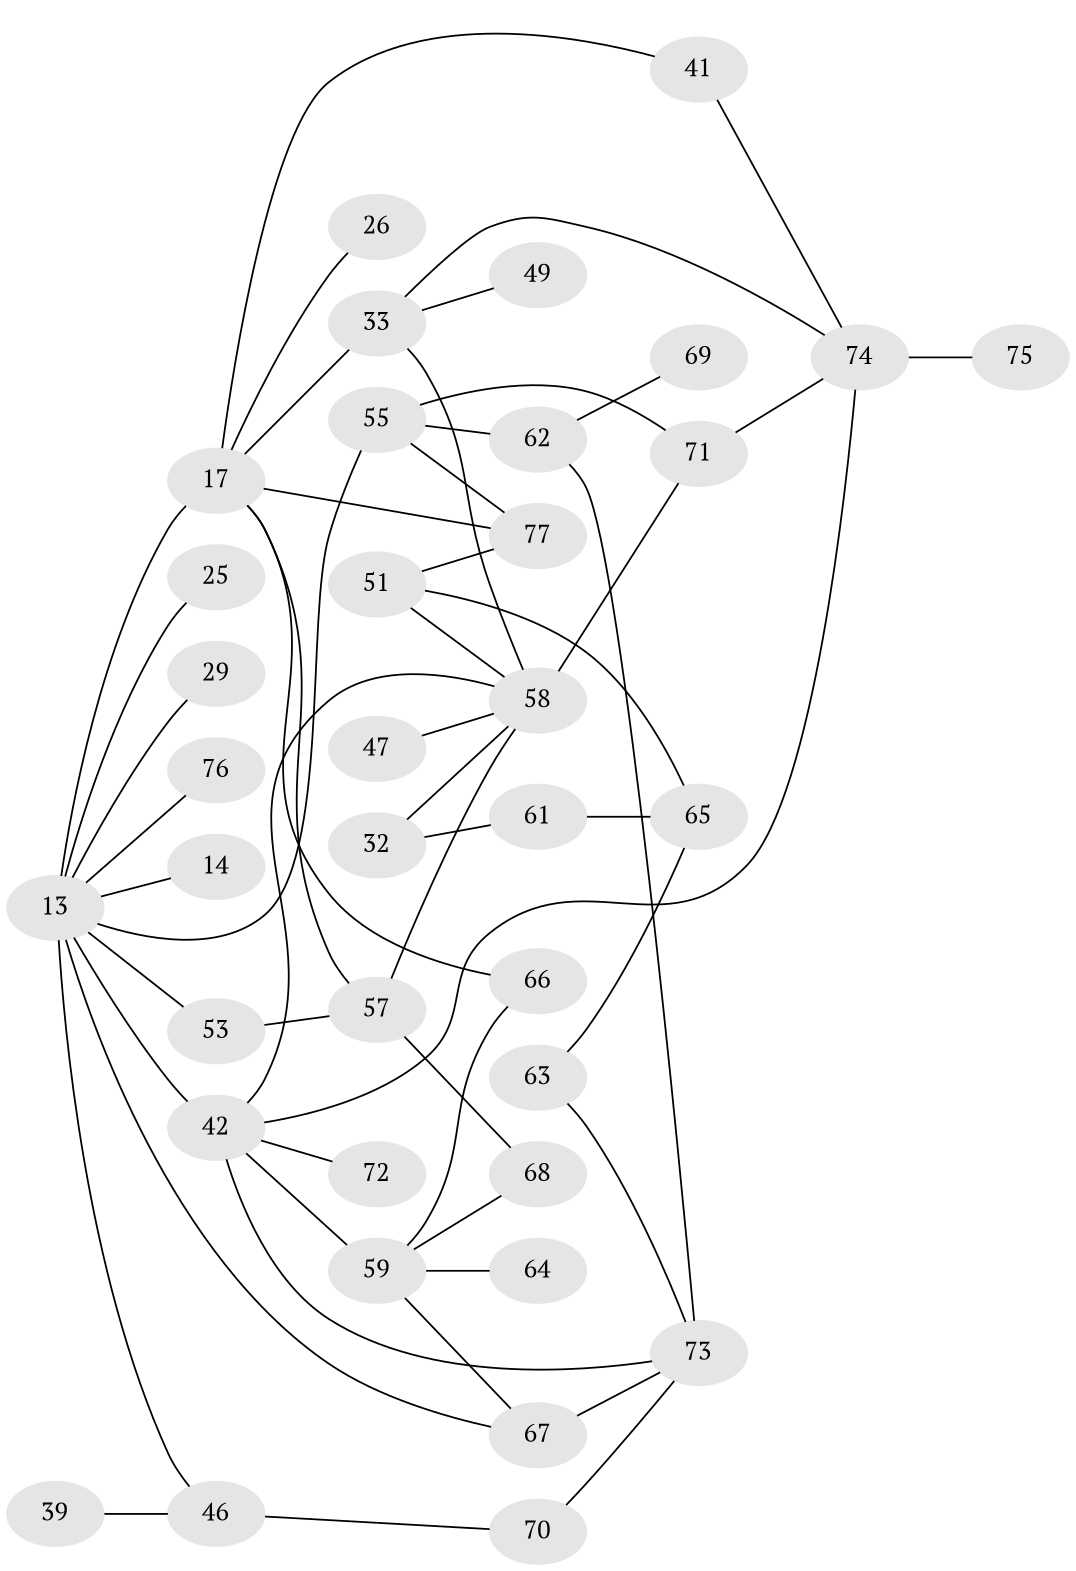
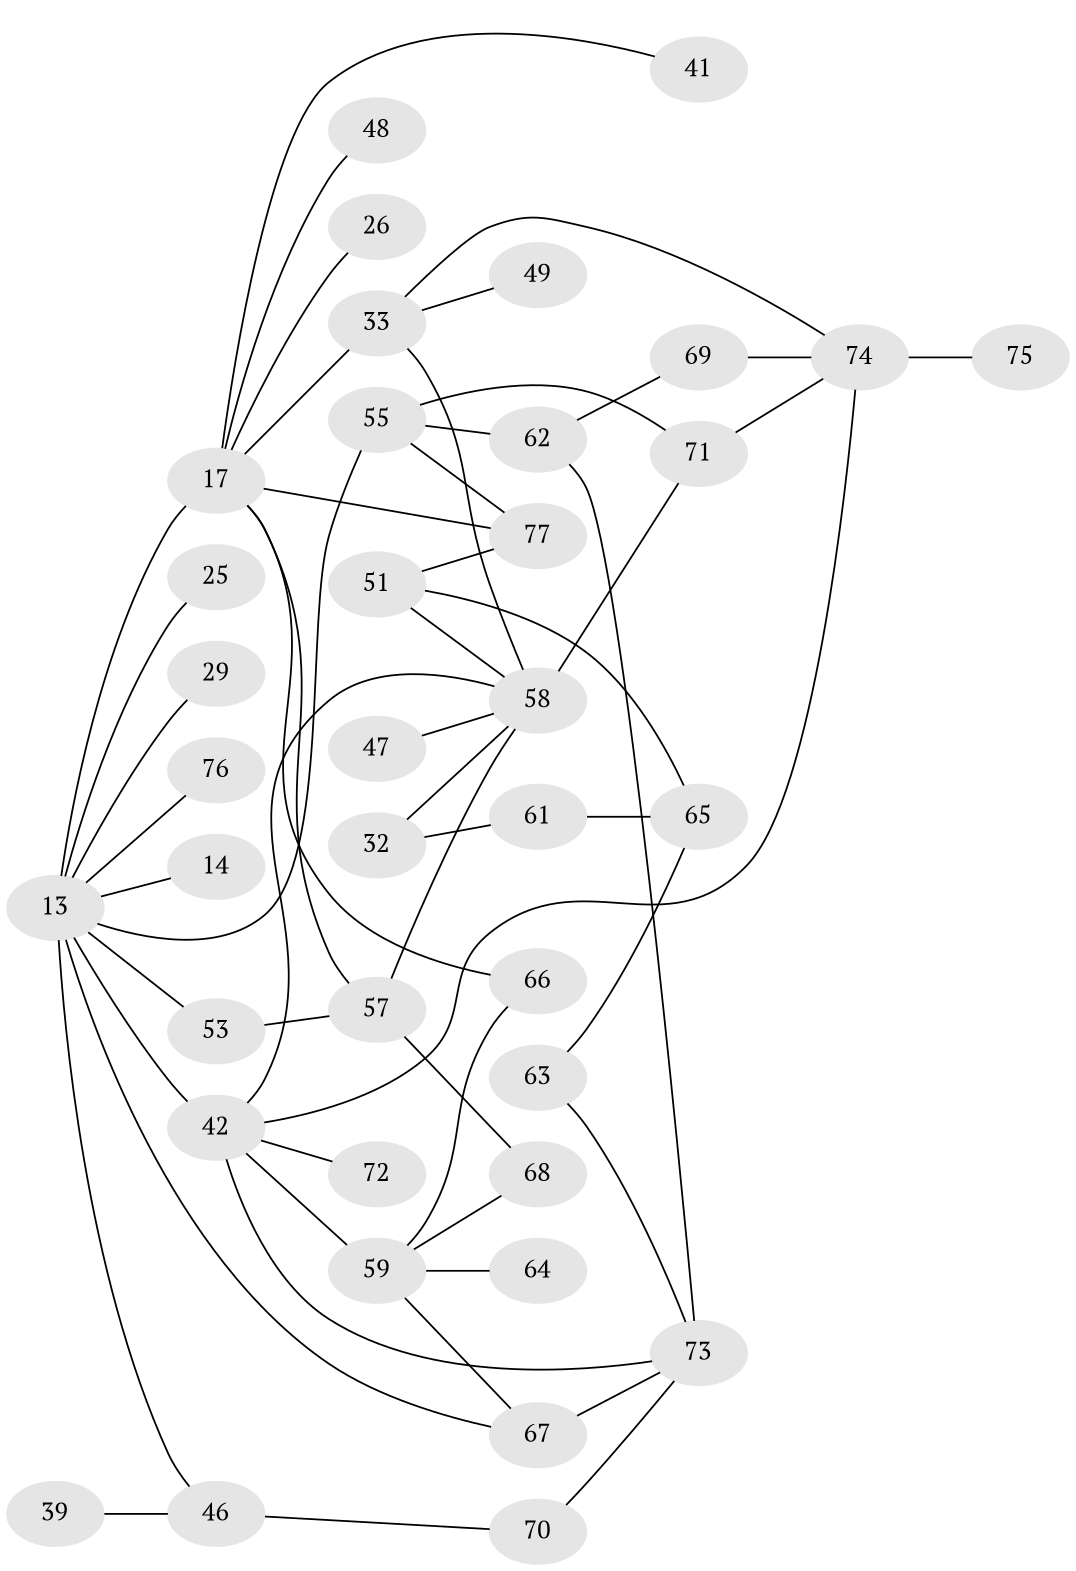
  graph {
    fontname="PT Serif"
    rankdir=LR
    node [color=gray90 fontname="PT Serif" style=filled]
    edge [fontname="PT Serif"]
    13 [super="+6+12"]
    14
    17 [super="+1+4+3"]
    25
    29
    42 [super="+8+11"]
    46 [super="+20"]
    53
    55 [super="+27+50+44+22"]
    67 [super="+38"]
    76
    26
    33 [super="+31"]
    41 [super="+2+21"]
+   48
    57 [super="+54+30+43"]
    66 [super="+23"]
    77 [super="+45"]
    58 [super="+37"]
    74 [super="+56+60"]
    59 [super="+52"]
    72
    73 [super="+40"]
    70
    62
    71 [super="+15"]
    49
    68
    32
    61
    65
    75
    39
    64
    47
    51
    69
    63
    13 -- 14
    13 -- 17 [weight=2]
    13 -- 25
    13 -- 29
    13 -- 42 [weight=3]
    13 -- 46
    13 -- 53
    13 -- 55
    13 -- 67
    13 -- 76 [weight=2]
    17 -- 26
    17 -- 33
    17 -- 41
+   17 -- 48
    17 -- 57
    17 -- 66
    17 -- 77
    42 -- 58 [weight=2]
    42 -- 74
    42 -- 59 [weight=2]
    42 -- 72
    42 -- 73
    46 -- 70
    53 -- 57
    55 -- 77 [weight=2]
    55 -- 62 [weight=2]
    55 -- 71
    67 -- 73
    33 -- 58
    33 -- 74
    33 -- 49
-   41 -- 74
+   69 -- 74
    57 -- 58
    57 -- 68
    58 -- 71
    74 -- 75
    59 -- 67
    59 -- 66
    59 -- 68
    59 -- 64
    70 -- 73
    62 -- 73
    62 -- 69
    71 -- 74
    32 -- 58
    32 -- 61
    61 -- 65
    39 -- 46
    47 -- 58
    51 -- 77 [weight=2]
    51 -- 58
    51 -- 65
    63 -- 73
    63 -- 65
  }
